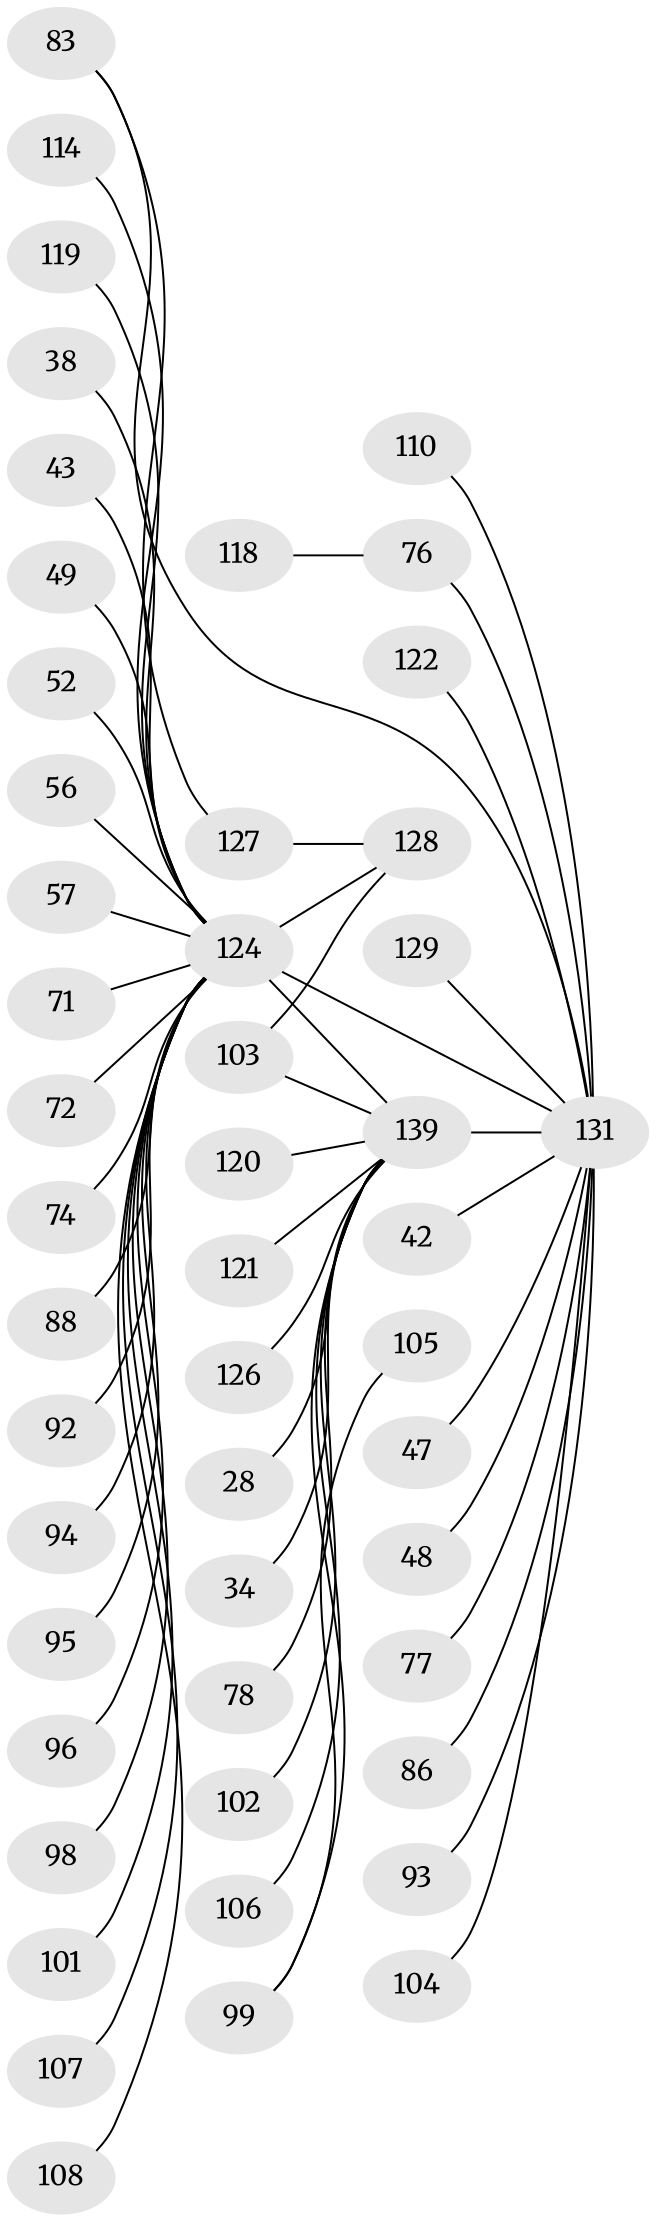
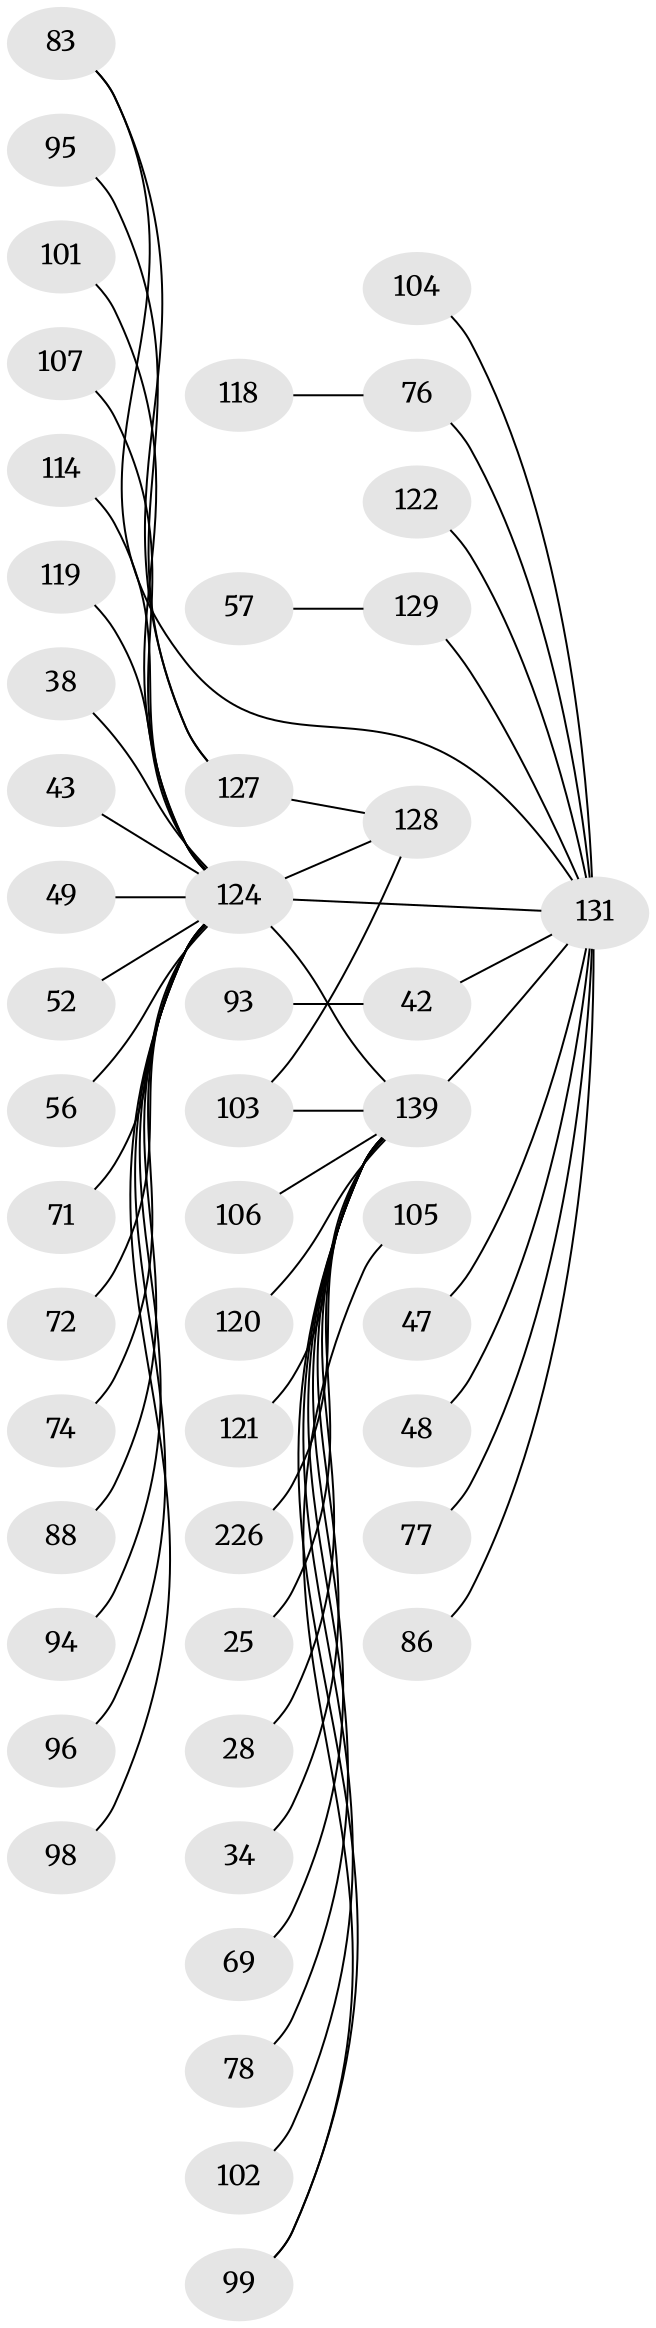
  graph {
    fontname=Merriweather
    rankdir=LR
    node [color=gray90 fontname=Merriweather style=filled]
    edge [fontname=Merriweather]
    n1 [label=139 super="+15+117+123+13+112+51"]
    131 [super="+97+125"]
+   25
    28
    34
    124 [super="+116+66"]
    128 [super="+10+33+60+21+40+111+82"]
    38
    42 [super="+14"]
    43 [super="+35"]
    47
    48
    49
    52 [super="+36"]
    56
    57
+   69
    71
    72
    74
    76
    77
    78
    83 [super="+75+79"]
    127
    86 [super="+85"]
    88
-   92 [super="+68"]
    93
    94 [super="+41"]
    95
    96
    98
    99 [super="+58"]
    105
    101
    102 [super="+59"]
    103
    104
    106 [super="+91"]
    107
-   108 [super="+84"]
-   110 [super="+55"]
    114
    118
    119 [super="+100"]
    120 [super="+53+81"]
    121
    122 [super="+73"]
-   126
+   126 [label=226]
    129 [super="+113"]
    n1 -- 131 [weight=5]
+   25 -- n1
    28 -- n1
    34 -- n1
    124 -- n1 [weight=9]
    124 -- 131 [weight=5]
    124 -- 128 [weight=5]
    38 -- 124
    42 -- 131 [weight=2]
    43 -- 124
    47 -- 131
    48 -- 131
    49 -- 124 [weight=2]
    52 -- 124 [weight=2]
    56 -- 124
-   57 -- 124
+   57 -- 129
+   69 -- n1
    71 -- 124
    72 -- 124 [weight=2]
    74 -- 124
    76 -- 131
    77 -- 131
    78 -- n1
    83 -- 131 [weight=2]
    83 -- 127
    127 -- 128
    86 -- 131
    88 -- 124
-   92 -- 124
-   93 -- 131
+   93 -- 42
    94 -- 124
-   95 -- 124
+   95 -- 127
    96 -- 124
    98 -- 124
    99 -- n1 [weight=3]
    99 -- 105
    101 -- 124
    102 -- n1 [weight=2]
    103 -- n1
    103 -- 128
    104 -- 131
    106 -- n1 [weight=3]
    107 -- 124
-   108 -- 124
-   110 -- 131
    114 -- 124
    118 -- 76 [weight=2]
    119 -- 124
    120 -- n1
    121 -- n1
    122 -- 131 [weight=2]
    126 -- n1
    129 -- 131
  }
